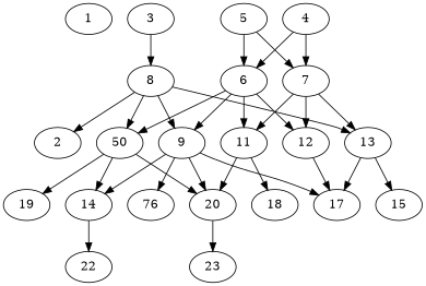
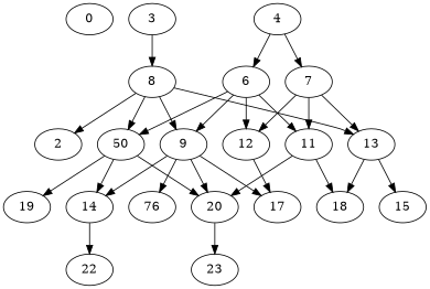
  digraph {
    node [alpha=0.17]
-   1 [expect_size=3000740767006009]
+   1 [expect_size=3000740767006009 label=0]
    2 [alpha=0.15 expect_size=28108197657839665152]
    8 [expect_size=68404640589315680]
    9 [alpha=0.12 expect_size=16512284267267276]
    n5 [alpha=0.18 expect_size=7624662933236702 label=50]
    13 [alpha=0.04 expect_size=120512866199793]
    14 [alpha=0.14 expect_size=29065573606090604544]
    n8 [alpha=0.09 expect_size=7571129316726013952 label=76]
    20 [alpha=0.12 expect_size=42239848613937152000]
    17 [alpha=0.12 expect_size=5105315943121065]
    19 [alpha=0.14 expect_size=32933319697618720]
    15 [expect_size=156964379674351712]
    3 [alpha=0.16 expect_size=5692714224066680]
    4 [alpha=0.05 expect_size=103993252679381942272]
    6 [alpha=0.04 expect_size=825063359295520768]
    7 [alpha=0.08 expect_size=7972885183273631744]
    11 [alpha=0.10 expect_size=498895342721956544]
    12 [alpha=0.04 expect_size=1108865322715767]
    18 [alpha=0.15 expect_size=7945020969211360]
-   5 [alpha=0.02 expect_size=167028302038341517312]
    22 [alpha=0.19 expect_size=1528571370952294]
    23 [alpha=0.07 expect_size=8532972607301218]
    8 -> 2
    8 -> 9
    8 -> n5
    8 -> 13
    9 -> 14
    9 -> n8
    9 -> 20
    9 -> 17
    n5 -> 14
    n5 -> 20
    n5 -> 19
-   13 -> 17
+   13 -> 18
    13 -> 15
    14 -> 22
    20 -> 23
    3 -> 8
    4 -> 6
    4 -> 7
    6 -> 9
    6 -> n5
    6 -> 11
    6 -> 12
    7 -> 13
    7 -> 11
    7 -> 12
    11 -> 20
    11 -> 18
    12 -> 17
-   5 -> 6
-   5 -> 7
  }
